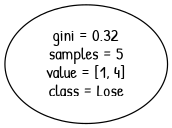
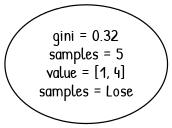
  digraph {
    fontname="Patrick Hand"
-   n1 [label="gini = 0.32\nsamples = 5\nvalue = [1, 4]\nclass = Lose" shape=ellipse style=filled fillcolor=white fontname="Patrick Hand"]
+   n1 [label="gini = 0.32\nsamples = 5\nvalue = [1, 4]\nsamples = Lose" shape=ellipse style=filled fillcolor=white fontname="Patrick Hand"]
  }
